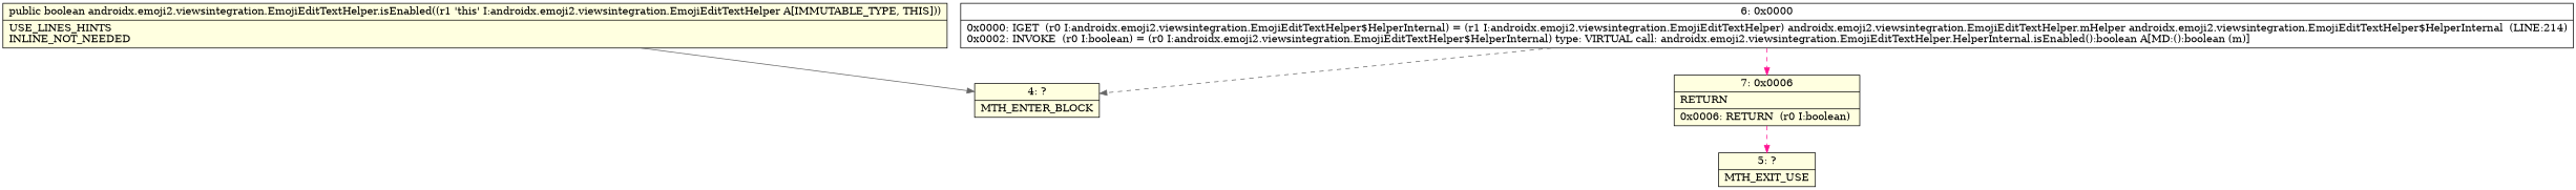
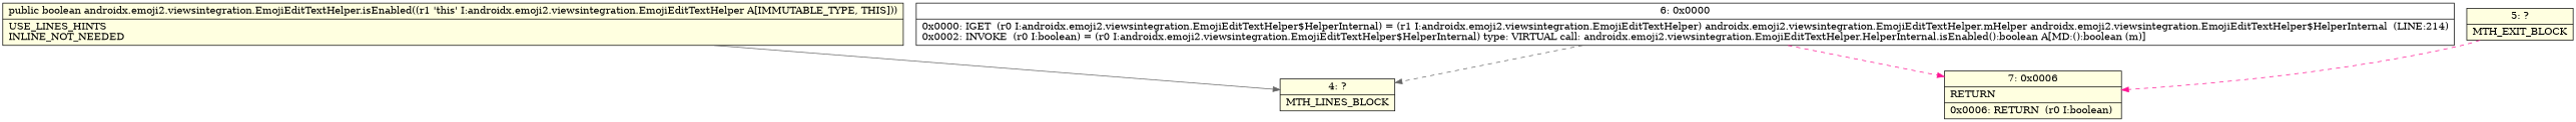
  digraph {
    node [fillcolor=lightyellow shape=record style=filled]
    edge [color=gray40 style=dashed]
-   n1 [label="{4\:\ ?|MTH_ENTER_BLOCK\l}"]
+   n1 [label="{4\:\ ?|MTH_LINES_BLOCK\l}"]
    n2 [fillcolor=white label="{6\:\ 0x0000|0x0000: IGET  (r0 I:androidx.emoji2.viewsintegration.EmojiEditTextHelper$HelperInternal) = (r1 I:androidx.emoji2.viewsintegration.EmojiEditTextHelper) androidx.emoji2.viewsintegration.EmojiEditTextHelper.mHelper androidx.emoji2.viewsintegration.EmojiEditTextHelper$HelperInternal  (LINE:214)\l0x0002: INVOKE  (r0 I:boolean) = (r0 I:androidx.emoji2.viewsintegration.EmojiEditTextHelper$HelperInternal) type: VIRTUAL call: androidx.emoji2.viewsintegration.EmojiEditTextHelper.HelperInternal.isEnabled():boolean A[MD:():boolean (m)]\l}"]
    n3 [label="{7\:\ 0x0006|RETURN\l|0x0006: RETURN  (r0 I:boolean) \l}"]
-   n4 [label="{5\:\ ?|MTH_EXIT_USE\l}"]
+   n4 [label="{5\:\ ?|MTH_EXIT_BLOCK\l}"]
    n5 [label="{public boolean androidx.emoji2.viewsintegration.EmojiEditTextHelper.isEnabled((r1 'this' I:androidx.emoji2.viewsintegration.EmojiEditTextHelper A[IMMUTABLE_TYPE, THIS]))  | USE_LINES_HINTS\lINLINE_NOT_NEEDED\l}"]
    n2 -> n1
    n2 -> n3 [color=deeppink]
-   n3 -> n4 [color=deeppink]
+   n4 -> n3 [color=deeppink]
    n5 -> n1 [style=solid]
  }
